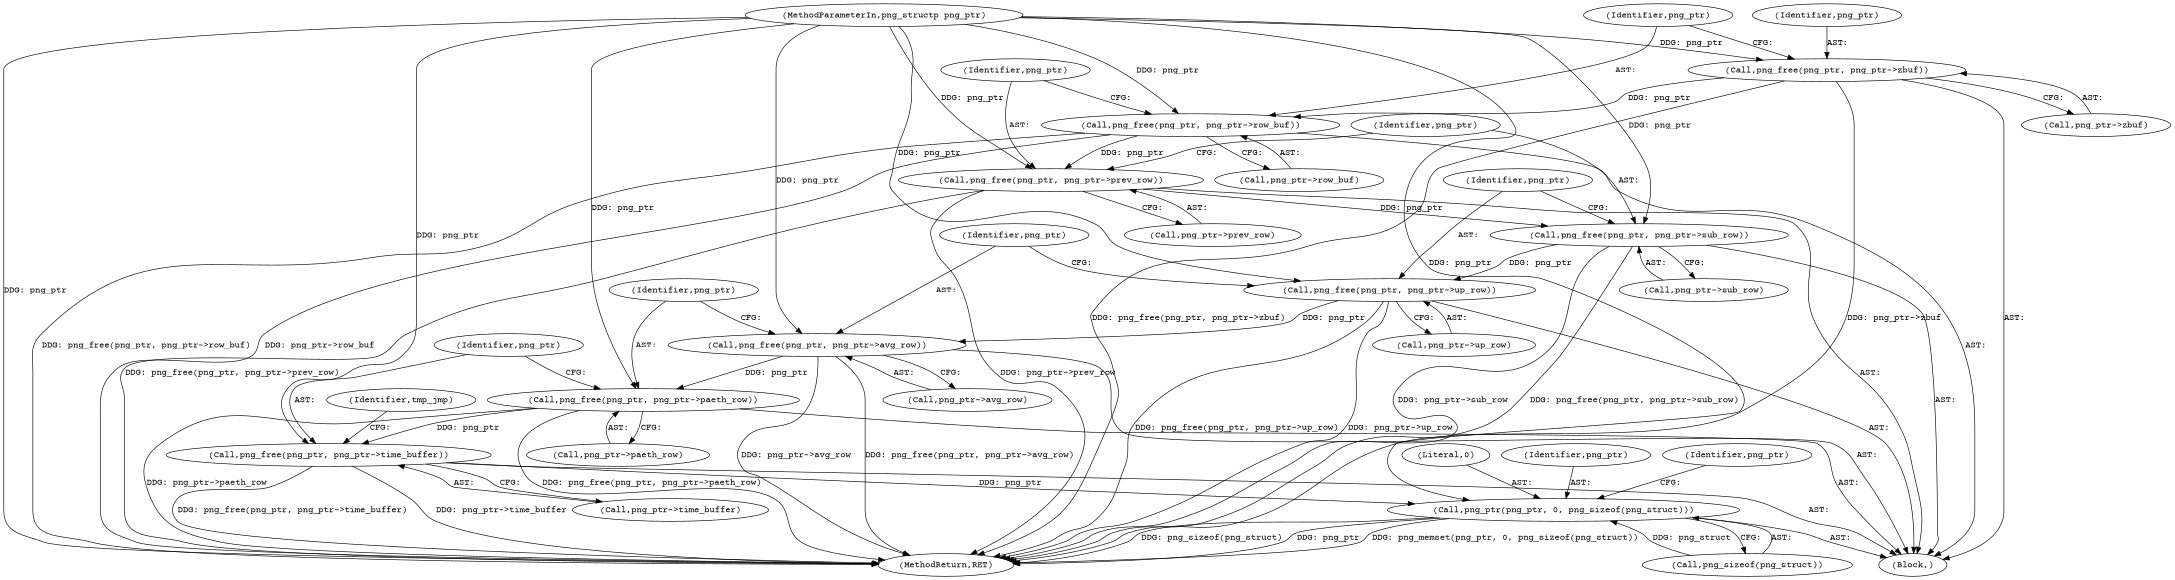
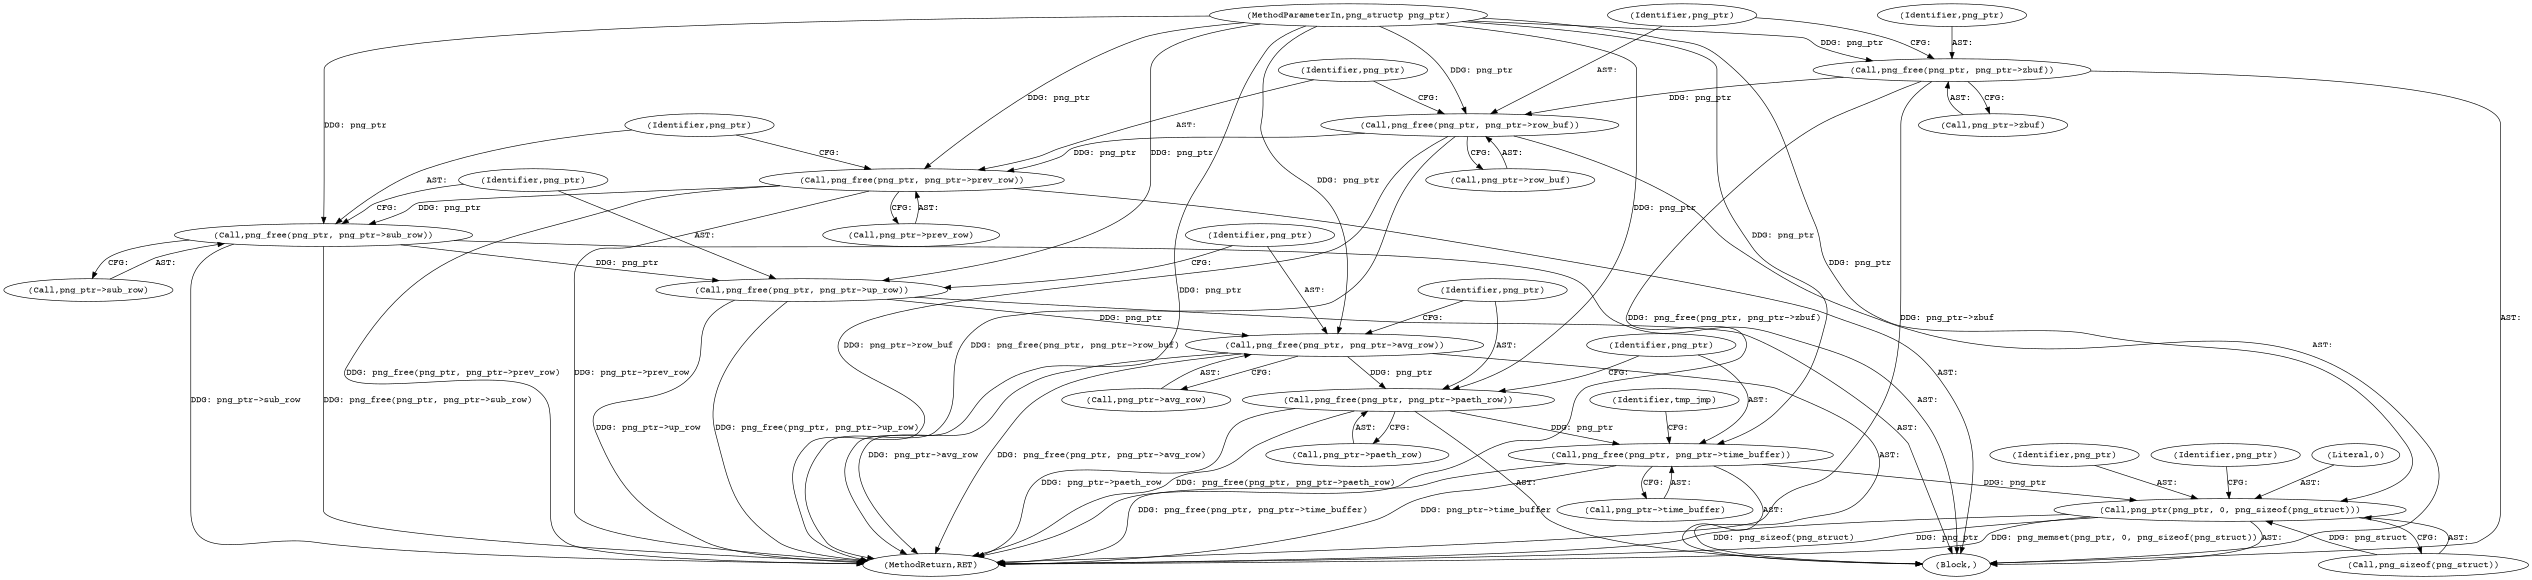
  digraph {
    fontname="Courier Prime"
    node [fontname="Courier Prime"]
    edge [fontname="Courier Prime"]
    n1 [label="(Call,png_free(png_ptr, png_ptr->prev_row))"]
    n2 [label="(Call,png_free(png_ptr, png_ptr->sub_row))"]
    n3 [label="(Block,)"]
    n4 [label="(MethodReturn,RET)"]
    n5 [label="(Call,png_ptr->prev_row)"]
    n6 [label="(Call,png_free(png_ptr, png_ptr->up_row))"]
    n7 [label="(Call,png_ptr->sub_row)"]
    n8 [label="(Call,png_free(png_ptr, png_ptr->row_buf))"]
    n9 [label="(Call,png_ptr->row_buf)"]
    n10 [label="(Call,png_free(png_ptr, png_ptr->zbuf))"]
    n11 [label="(Call,png_ptr->zbuf)"]
    n12 [label="(MethodParameterIn,png_structp png_ptr)"]
    n13 [label="(Call,png_free(png_ptr, png_ptr->avg_row))"]
    n14 [label="(Call,png_free(png_ptr, png_ptr->paeth_row))"]
    n15 [label="(Call,png_free(png_ptr, png_ptr->time_buffer))"]
    n16 [label="(Call,png_ptr(png_ptr, 0, png_sizeof(png_struct)))"]
-   n17 [label="(Call,png_ptr->up_row)"]
    n18 [label="(Call,png_ptr->avg_row)"]
    n19 [label="(Call,png_ptr->paeth_row)"]
    n20 [label="(Call,png_ptr->time_buffer)"]
    n21 [label="(Call,png_sizeof(png_struct))"]
    n22 [label="(Identifier,png_ptr)"]
    n23 [label="(Identifier,png_ptr)"]
    n24 [label="(Identifier,tmp_jmp)"]
    n25 [label="(Identifier,png_ptr)"]
    n26 [label="(Identifier,png_ptr)"]
    n27 [label="(Identifier,png_ptr)"]
    n28 [label="(Identifier,png_ptr)"]
    n29 [label="(Identifier,png_ptr)"]
    n30 [label="(Literal,0)"]
    n31 [label="(Identifier,png_ptr)"]
    n32 [label="(Identifier,png_ptr)"]
    n33 [label="(Identifier,png_ptr)"]
    n1 -> n2 [label="DDG: png_ptr"]
    n1 -> n3 [label="AST: "]
    n1 -> n4 [label="DDG: png_free(png_ptr, png_ptr->prev_row)"]
    n1 -> n4 [label="DDG: png_ptr->prev_row"]
    n1 -> n5 [label="CFG: "]
    n2 -> n3 [label="AST: "]
    n2 -> n4 [label="DDG: png_ptr->sub_row"]
    n2 -> n4 [label="DDG: png_free(png_ptr, png_ptr->sub_row)"]
    n2 -> n6 [label="DDG: png_ptr"]
    n2 -> n7 [label="CFG: "]
    n5 -> n1 [label="AST: "]
    n6 -> n3 [label="AST: "]
    n6 -> n4 [label="DDG: png_ptr->up_row"]
    n6 -> n4 [label="DDG: png_free(png_ptr, png_ptr->up_row)"]
    n6 -> n13 [label="DDG: png_ptr"]
-   n6 -> n17 [label="CFG: "]
    n7 -> n2 [label="AST: "]
    n8 -> n1 [label="DDG: png_ptr"]
    n8 -> n3 [label="AST: "]
    n8 -> n4 [label="DDG: png_free(png_ptr, png_ptr->row_buf)"]
    n8 -> n4 [label="DDG: png_ptr->row_buf"]
    n8 -> n9 [label="CFG: "]
    n9 -> n8 [label="AST: "]
    n10 -> n3 [label="AST: "]
    n10 -> n4 [label="DDG: png_free(png_ptr, png_ptr->zbuf)"]
    n10 -> n4 [label="DDG: png_ptr->zbuf"]
    n10 -> n8 [label="DDG: png_ptr"]
    n10 -> n11 [label="CFG: "]
    n11 -> n10 [label="AST: "]
    n12 -> n1 [label="DDG: png_ptr"]
    n12 -> n2 [label="DDG: png_ptr"]
    n12 -> n4 [label="DDG: png_ptr"]
    n12 -> n6 [label="DDG: png_ptr"]
    n12 -> n8 [label="DDG: png_ptr"]
    n12 -> n10 [label="DDG: png_ptr"]
    n12 -> n13 [label="DDG: png_ptr"]
    n12 -> n14 [label="DDG: png_ptr"]
    n12 -> n15 [label="DDG: png_ptr"]
    n12 -> n16 [label="DDG: png_ptr"]
    n13 -> n3 [label="AST: "]
    n13 -> n4 [label="DDG: png_free(png_ptr, png_ptr->avg_row)"]
    n13 -> n4 [label="DDG: png_ptr->avg_row"]
    n13 -> n14 [label="DDG: png_ptr"]
    n13 -> n18 [label="CFG: "]
    n14 -> n3 [label="AST: "]
    n14 -> n4 [label="DDG: png_ptr->paeth_row"]
    n14 -> n4 [label="DDG: png_free(png_ptr, png_ptr->paeth_row)"]
    n14 -> n15 [label="DDG: png_ptr"]
    n14 -> n19 [label="CFG: "]
    n15 -> n3 [label="AST: "]
    n15 -> n4 [label="DDG: png_ptr->time_buffer"]
    n15 -> n4 [label="DDG: png_free(png_ptr, png_ptr->time_buffer)"]
    n15 -> n16 [label="DDG: png_ptr"]
    n15 -> n20 [label="CFG: "]
    n16 -> n3 [label="AST: "]
    n16 -> n4 [label="DDG: png_sizeof(png_struct)"]
    n16 -> n4 [label="DDG: png_ptr"]
    n16 -> n4 [label="DDG: png_memset(png_ptr, 0, png_sizeof(png_struct))"]
    n16 -> n21 [label="CFG: "]
-   n17 -> n6 [label="AST: "]
    n18 -> n13 [label="AST: "]
    n19 -> n14 [label="AST: "]
    n20 -> n15 [label="AST: "]
    n21 -> n16 [label="AST: "]
    n21 -> n16 [label="DDG: png_struct"]
    n22 -> n13 [label="CFG: "]
    n22 -> n14 [label="AST: "]
    n23 -> n2 [label="CFG: "]
    n23 -> n6 [label="AST: "]
    n24 -> n15 [label="CFG: "]
    n25 -> n1 [label="CFG: "]
    n25 -> n2 [label="AST: "]
    n26 -> n10 [label="AST: "]
    n27 -> n16 [label="CFG: "]
    n28 -> n1 [label="AST: "]
    n28 -> n8 [label="CFG: "]
    n29 -> n14 [label="CFG: "]
    n29 -> n15 [label="AST: "]
    n30 -> n16 [label="AST: "]
    n31 -> n8 [label="AST: "]
    n31 -> n10 [label="CFG: "]
    n32 -> n6 [label="CFG: "]
    n32 -> n13 [label="AST: "]
    n33 -> n16 [label="AST: "]
  }
